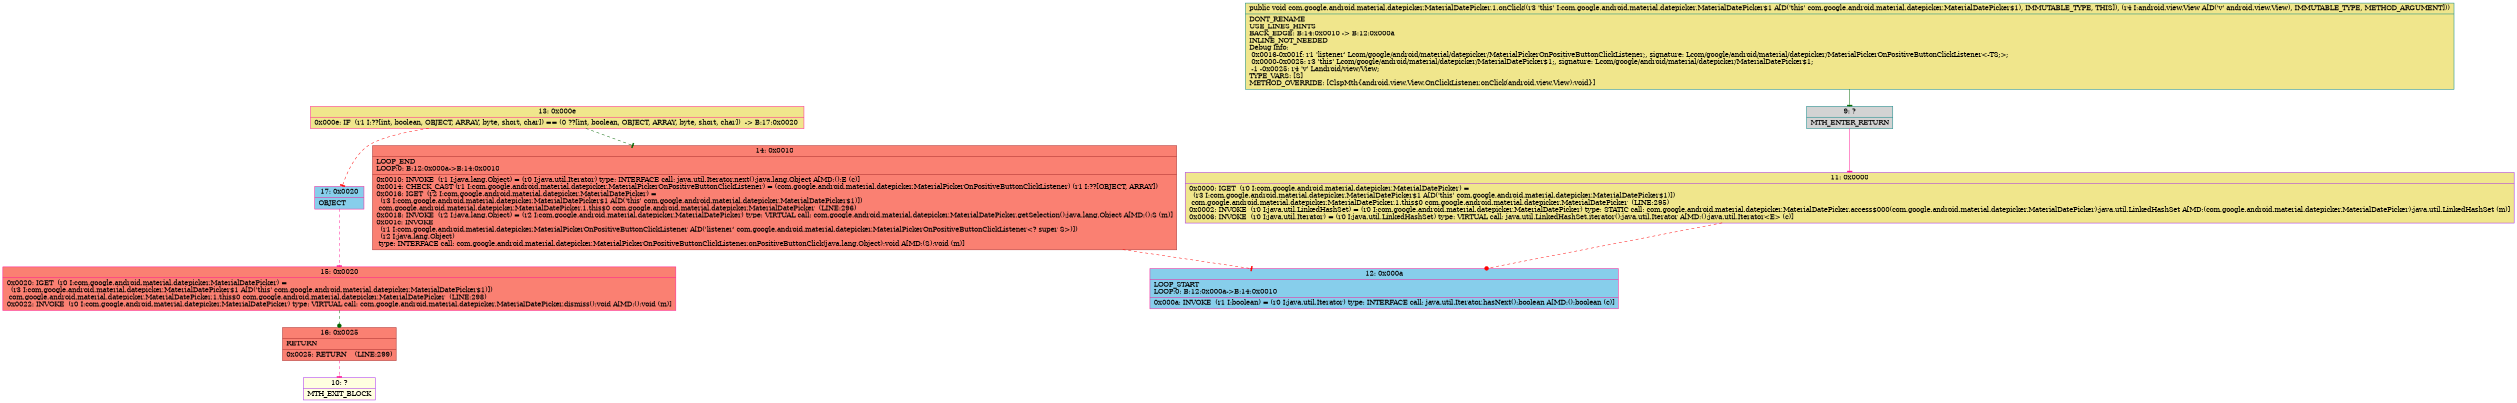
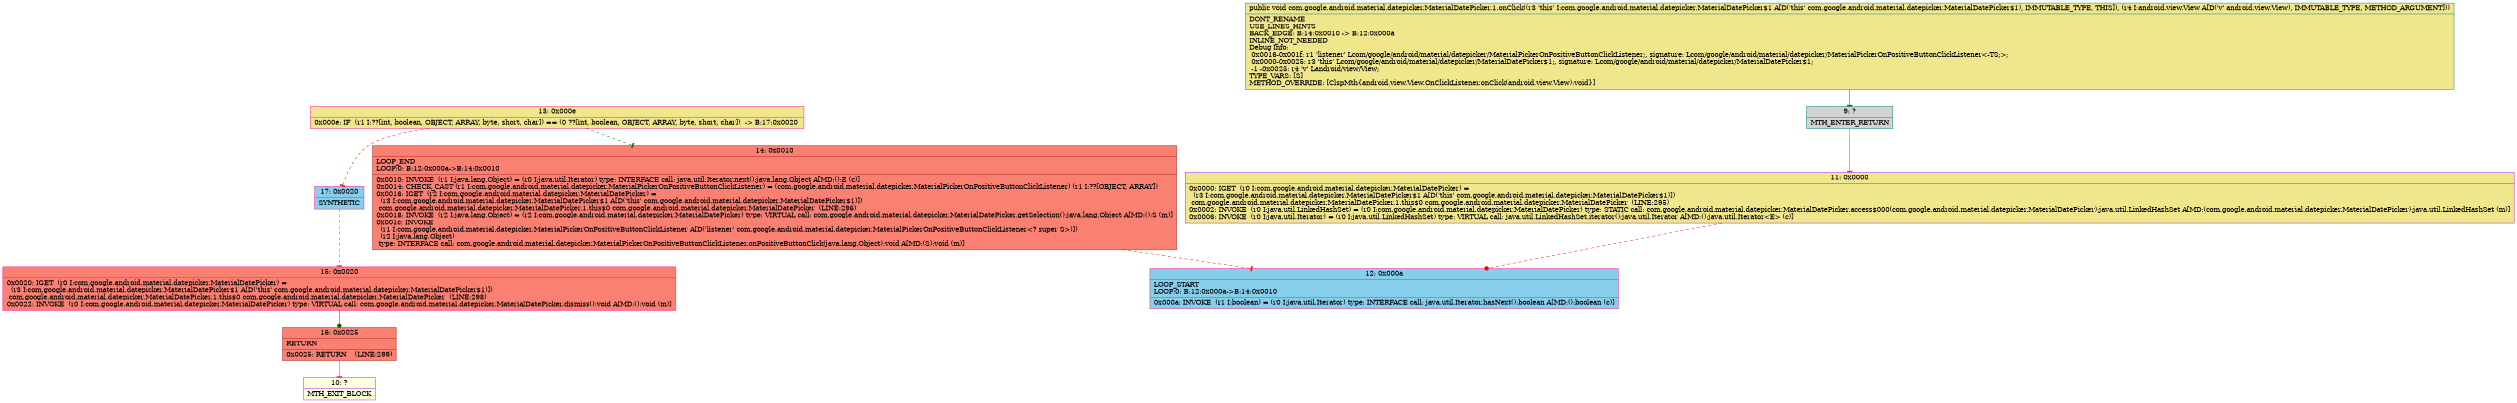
  digraph {
    node [color=deeppink fillcolor=khaki shape=record style=filled]
    edge [arrowhead=tee color=deeppink style=dashed]
    n1 [color=teal fillcolor=lightgrey label="{9\:\ ?|MTH_ENTER_RETURN\l}"]
    n2 [color=purple label="{11\:\ 0x0000|0x0000: IGET  (r0 I:com.google.android.material.datepicker.MaterialDatePicker) = \l  (r3 I:com.google.android.material.datepicker.MaterialDatePicker$1 A[D('this' com.google.android.material.datepicker.MaterialDatePicker$1)])\l com.google.android.material.datepicker.MaterialDatePicker.1.this$0 com.google.android.material.datepicker.MaterialDatePicker  (LINE:295)\l0x0002: INVOKE  (r0 I:java.util.LinkedHashSet) = (r0 I:com.google.android.material.datepicker.MaterialDatePicker) type: STATIC call: com.google.android.material.datepicker.MaterialDatePicker.access$000(com.google.android.material.datepicker.MaterialDatePicker):java.util.LinkedHashSet A[MD:(com.google.android.material.datepicker.MaterialDatePicker):java.util.LinkedHashSet (m)]\l0x0006: INVOKE  (r0 I:java.util.Iterator) = (r0 I:java.util.LinkedHashSet) type: VIRTUAL call: java.util.LinkedHashSet.iterator():java.util.Iterator A[MD:():java.util.Iterator\<E\> (c)]\l}"]
    n3 [fillcolor=skyblue label="{12\:\ 0x000a|LOOP_START\lLOOP:0: B:12:0x000a\-\>B:14:0x0010\l|0x000a: INVOKE  (r1 I:boolean) = (r0 I:java.util.Iterator) type: INTERFACE call: java.util.Iterator.hasNext():boolean A[MD:():boolean (c)]\l}"]
    n4 [label="{13\:\ 0x000e|0x000e: IF  (r1 I:??[int, boolean, OBJECT, ARRAY, byte, short, char]) == (0 ??[int, boolean, OBJECT, ARRAY, byte, short, char])  \-\> B:17:0x0020 \l}"]
    n5 [color=brown fillcolor=salmon label="{14\:\ 0x0010|LOOP_END\lLOOP:0: B:12:0x000a\-\>B:14:0x0010\l|0x0010: INVOKE  (r1 I:java.lang.Object) = (r0 I:java.util.Iterator) type: INTERFACE call: java.util.Iterator.next():java.lang.Object A[MD:():E (c)]\l0x0014: CHECK_CAST (r1 I:com.google.android.material.datepicker.MaterialPickerOnPositiveButtonClickListener) = (com.google.android.material.datepicker.MaterialPickerOnPositiveButtonClickListener) (r1 I:??[OBJECT, ARRAY]) \l0x0016: IGET  (r2 I:com.google.android.material.datepicker.MaterialDatePicker) = \l  (r3 I:com.google.android.material.datepicker.MaterialDatePicker$1 A[D('this' com.google.android.material.datepicker.MaterialDatePicker$1)])\l com.google.android.material.datepicker.MaterialDatePicker.1.this$0 com.google.android.material.datepicker.MaterialDatePicker  (LINE:296)\l0x0018: INVOKE  (r2 I:java.lang.Object) = (r2 I:com.google.android.material.datepicker.MaterialDatePicker) type: VIRTUAL call: com.google.android.material.datepicker.MaterialDatePicker.getSelection():java.lang.Object A[MD:():S (m)]\l0x001c: INVOKE  \l  (r1 I:com.google.android.material.datepicker.MaterialPickerOnPositiveButtonClickListener A[D('listener' com.google.android.material.datepicker.MaterialPickerOnPositiveButtonClickListener\<? super S\>)])\l  (r2 I:java.lang.Object)\l type: INTERFACE call: com.google.android.material.datepicker.MaterialPickerOnPositiveButtonClickListener.onPositiveButtonClick(java.lang.Object):void A[MD:(S):void (m)]\l}"]
-   n6 [fillcolor=skyblue label="{17\:\ 0x0020|OBJECT\l}"]
+   n6 [fillcolor=skyblue label="{17\:\ 0x0020|SYNTHETIC\l}"]
    n7 [fillcolor=salmon label="{15\:\ 0x0020|0x0020: IGET  (r0 I:com.google.android.material.datepicker.MaterialDatePicker) = \l  (r3 I:com.google.android.material.datepicker.MaterialDatePicker$1 A[D('this' com.google.android.material.datepicker.MaterialDatePicker$1)])\l com.google.android.material.datepicker.MaterialDatePicker.1.this$0 com.google.android.material.datepicker.MaterialDatePicker  (LINE:298)\l0x0022: INVOKE  (r0 I:com.google.android.material.datepicker.MaterialDatePicker) type: VIRTUAL call: com.google.android.material.datepicker.MaterialDatePicker.dismiss():void A[MD:():void (m)]\l}"]
    n8 [color=brown fillcolor=salmon label="{16\:\ 0x0025|RETURN\l|0x0025: RETURN    (LINE:299)\l}"]
    n9 [color=purple fillcolor=lightyellow label="{10\:\ ?|MTH_EXIT_BLOCK\l}"]
    n10 [color=teal label="{public void com.google.android.material.datepicker.MaterialDatePicker.1.onClick((r3 'this' I:com.google.android.material.datepicker.MaterialDatePicker$1 A[D('this' com.google.android.material.datepicker.MaterialDatePicker$1), IMMUTABLE_TYPE, THIS]), (r4 I:android.view.View A[D('v' android.view.View), IMMUTABLE_TYPE, METHOD_ARGUMENT]))  | DONT_RENAME\lUSE_LINES_HINTS\lBACK_EDGE: B:14:0x0010 \-\> B:12:0x000a\lINLINE_NOT_NEEDED\lDebug Info:\l  0x0016\-0x001f: r1 'listener' Lcom\/google\/android\/material\/datepicker\/MaterialPickerOnPositiveButtonClickListener;, signature: Lcom\/google\/android\/material\/datepicker\/MaterialPickerOnPositiveButtonClickListener\<\-TS;\>;\l  0x0000\-0x0025: r3 'this' Lcom\/google\/android\/material\/datepicker\/MaterialDatePicker$1;, signature: Lcom\/google\/android\/material\/datepicker\/MaterialDatePicker$1;\l  \-1 \-0x0025: r4 'v' Landroid\/view\/View;\lTYPE_VARS: [S]\lMETHOD_OVERRIDE: [ClspMth\{android.view.View.OnClickListener.onClick(android.view.View):void\}]\l}"]
    n1 -> n2 [style=solid]
    n2 -> n3 [arrowhead=dot color=red]
    n4 -> n5 [color=darkgreen]
    n4 -> n6 [color=red]
    n5 -> n3 [color=red]
    n6 -> n7
-   n7 -> n8 [arrowhead=dot color=darkgreen]
-   n8 -> n9
+   n7 -> n8 [arrowhead=dot color=darkgreen style=solid]
+   n8 -> n9 [style=solid]
    n10 -> n1 [color=darkgreen style=solid]
  }
